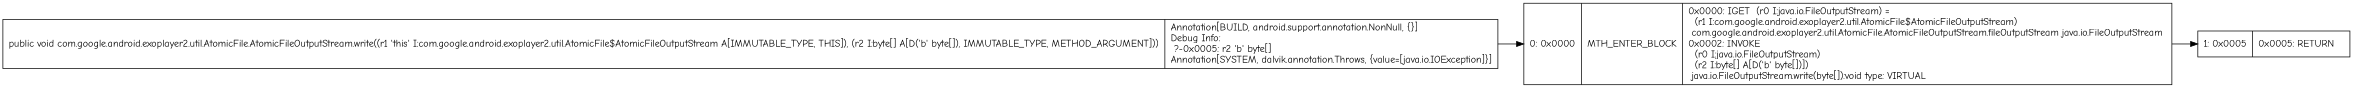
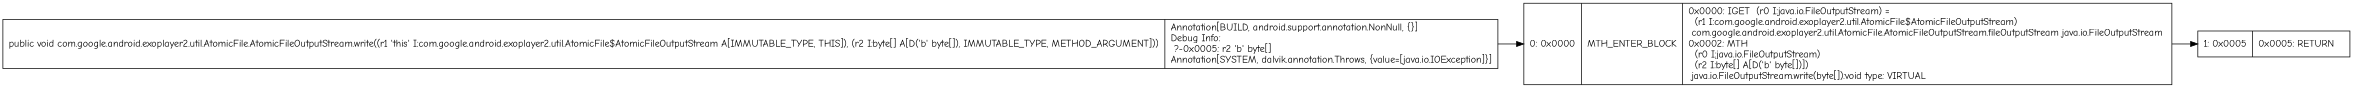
  digraph {
    rankdir=LR
    fontname="Comic Neue"
    node [shape=record fontname="Comic Neue"]
    edge [fontname="Comic Neue"]
-   n1 [label="{0\:\ 0x0000|MTH_ENTER_BLOCK\l|0x0000: IGET  (r0 I:java.io.FileOutputStream) = \l  (r1 I:com.google.android.exoplayer2.util.AtomicFile$AtomicFileOutputStream)\l com.google.android.exoplayer2.util.AtomicFile.AtomicFileOutputStream.fileOutputStream java.io.FileOutputStream \l0x0002: INVOKE  \l  (r0 I:java.io.FileOutputStream)\l  (r2 I:byte[] A[D('b' byte[])])\l java.io.FileOutputStream.write(byte[]):void type: VIRTUAL \l}"]
+   n1 [label="{0\:\ 0x0000|MTH_ENTER_BLOCK\l|0x0000: IGET  (r0 I:java.io.FileOutputStream) = \l  (r1 I:com.google.android.exoplayer2.util.AtomicFile$AtomicFileOutputStream)\l com.google.android.exoplayer2.util.AtomicFile.AtomicFileOutputStream.fileOutputStream java.io.FileOutputStream \l0x0002: MTH  \l  (r0 I:java.io.FileOutputStream)\l  (r2 I:byte[] A[D('b' byte[])])\l java.io.FileOutputStream.write(byte[]):void type: VIRTUAL \l}"]
    n2 [label="{1\:\ 0x0005|0x0005: RETURN   \l}"]
    n3 [label="{public void com.google.android.exoplayer2.util.AtomicFile.AtomicFileOutputStream.write((r1 'this' I:com.google.android.exoplayer2.util.AtomicFile$AtomicFileOutputStream A[IMMUTABLE_TYPE, THIS]), (r2 I:byte[] A[D('b' byte[]), IMMUTABLE_TYPE, METHOD_ARGUMENT]))  | Annotation[BUILD, android.support.annotation.NonNull, \{\}]\lDebug Info:\l  ?\-0x0005: r2 'b' byte[]\lAnnotation[SYSTEM, dalvik.annotation.Throws, \{value=[java.io.IOException]\}]\l}"]
    n1 -> n2
    n3 -> n1
  }
